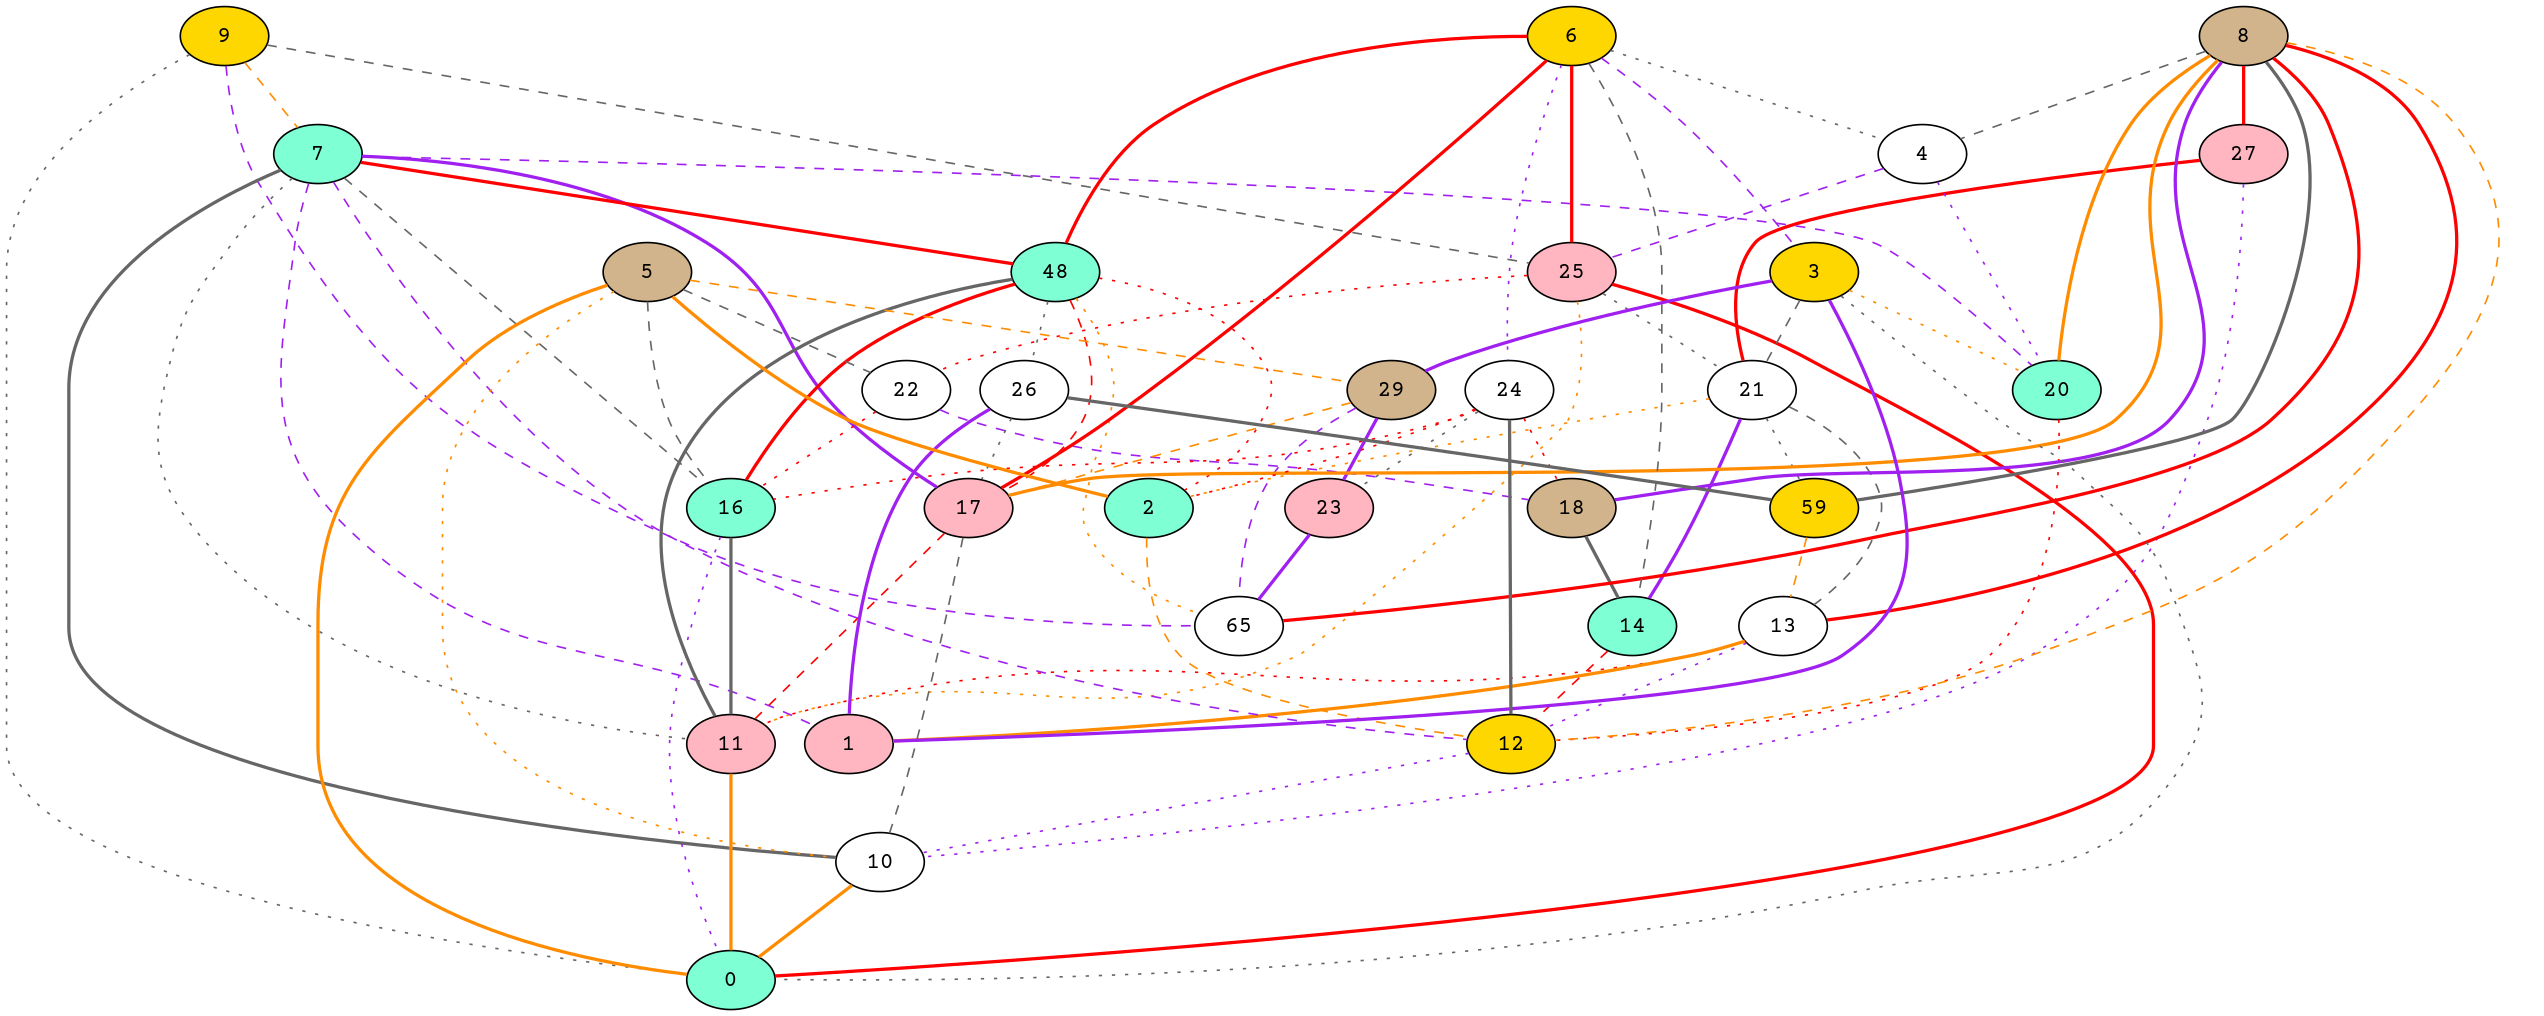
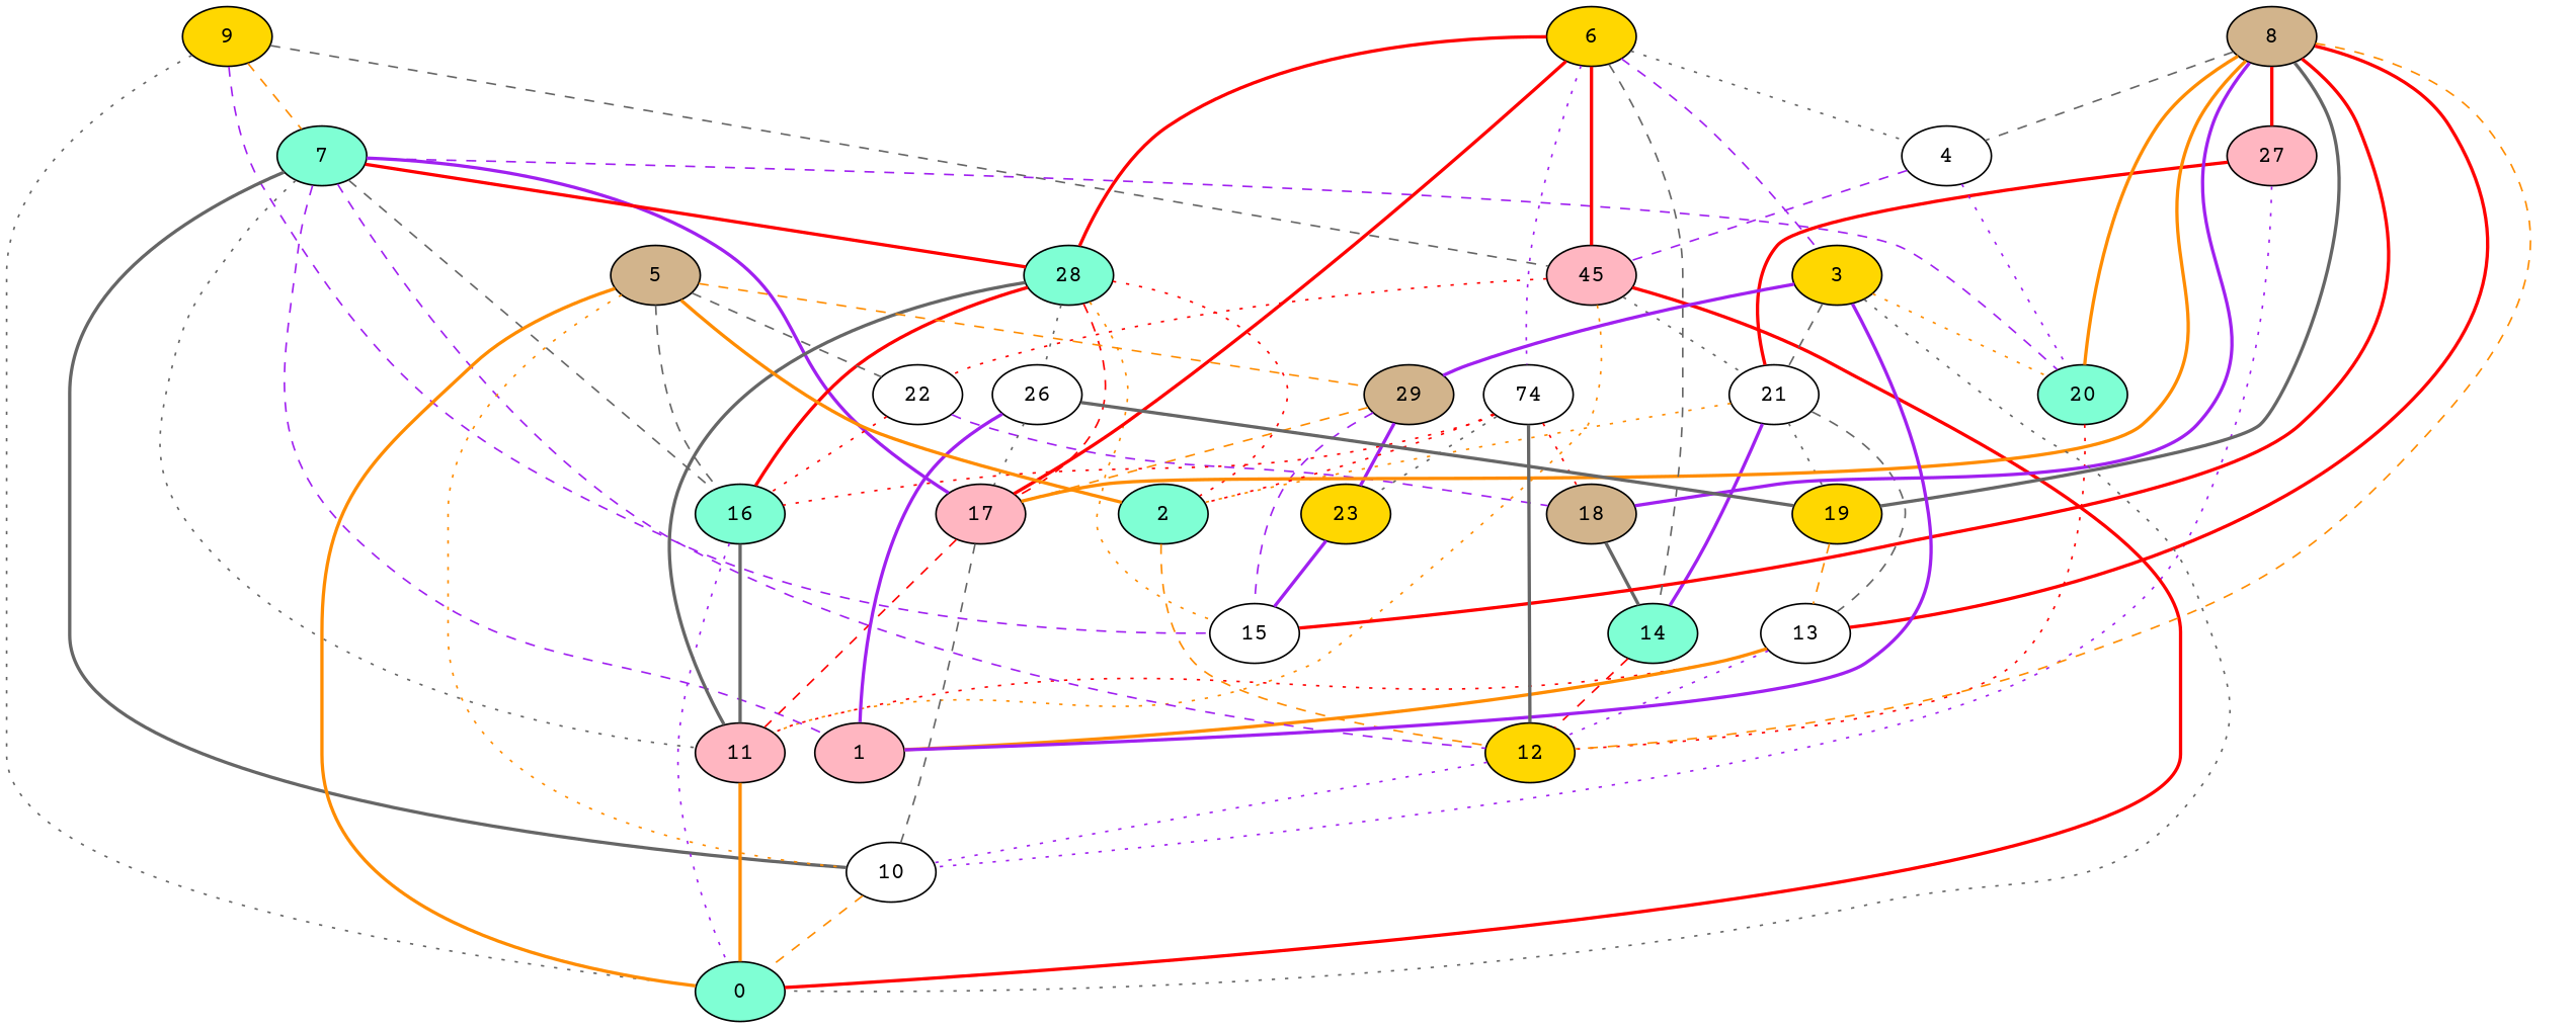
  digraph {
    fontname="Courier Prime"
    node [fillcolor=white fontname="Courier Prime" style=filled]
    edge [color=gray40 dir=none fontname="Courier Prime" style=bold]
    27 [fillcolor=lightpink]
    21
    10
    13
-   19 [fillcolor=gold label=59]
+   19 [fillcolor=gold]
    14 [fillcolor=aquamarine]
    2 [fillcolor=aquamarine]
    0 [fillcolor=aquamarine]
    9 [fillcolor=gold]
-   15 [label=65]
-   25 [fillcolor=lightpink]
+   15
+   25 [fillcolor=lightpink label=45]
    7 [fillcolor=aquamarine]
    22
    11 [fillcolor=lightpink]
    16 [fillcolor=aquamarine]
    17 [fillcolor=lightpink]
    1 [fillcolor=lightpink]
    12 [fillcolor=gold]
    20 [fillcolor=aquamarine]
-   28 [fillcolor=aquamarine label=48]
+   28 [fillcolor=aquamarine]
    18 [fillcolor=tan]
    29 [fillcolor=tan]
-   23 [fillcolor=lightpink]
+   23 [fillcolor=gold]
    8 [fillcolor=tan]
    4
    6 [fillcolor=gold]
    3 [fillcolor=gold]
-   24
+   24 [label=74]
    26
    5 [fillcolor=tan]
    subgraph sub_1 {
      27
      21
      10
      13
      19
      14
      2
      0
      9
      15
      25
      7
      22
      11
      16
      17
      1
      12
      20
      28
      18
      29
      23
      8
      4
      6
      3
      24
      26
      5
    }
    27 -> 21 [color=red]
    27 -> 10 [color=purple style=dotted]
    21 -> 13 [style=dashed]
    21 -> 19 [style=dotted]
    21 -> 14 [color=purple]
    21 -> 2 [color=darkorange style=dotted]
-   10 -> 0 [color=darkorange]
+   10 -> 0 [color=darkorange style=dashed]
    13 -> 11 [color=red style=dotted]
    13 -> 1 [color=darkorange]
    13 -> 12 [color=purple style=dotted]
    19 -> 13 [color=darkorange style=dashed]
    14 -> 12 [color=red style=dashed]
    2 -> 12 [color=darkorange style=dashed]
    9 -> 0 [style=dotted]
    9 -> 15 [color=purple style=dashed]
    9 -> 25 [style=dashed]
    9 -> 7 [color=darkorange style=dashed]
    25 -> 21 [style=dotted]
    25 -> 0 [color=red]
    25 -> 22 [color=red style=dotted]
    25 -> 11 [color=darkorange style=dotted]
    7 -> 10
    7 -> 11 [style=dotted]
    7 -> 16 [style=dashed]
    7 -> 17 [color=purple]
    7 -> 1 [color=purple style=dashed]
    7 -> 12 [color=purple style=dashed]
    7 -> 20 [color=purple style=dashed]
    7 -> 28 [color=red]
    22 -> 16 [color=red style=dotted]
    22 -> 18 [color=purple style=dashed]
    11 -> 0 [color=darkorange]
    16 -> 0 [color=purple style=dotted]
    16 -> 11
    17 -> 10 [style=dashed]
    17 -> 11 [color=red style=dashed]
    12 -> 10 [color=purple style=dotted]
    20 -> 12 [color=red style=dotted]
    28 -> 2 [color=red style=dotted]
    28 -> 15 [color=darkorange style=dotted]
    28 -> 11
    28 -> 16 [color=red]
    28 -> 17 [color=red style=dashed]
    28 -> 26 [style=dotted]
    18 -> 14
    29 -> 15 [color=purple style=dashed]
    29 -> 17 [color=darkorange style=dashed]
    29 -> 23 [color=purple]
    23 -> 15 [color=purple]
    8 -> 27 [color=red]
    8 -> 13 [color=red]
    8 -> 19
    8 -> 15 [color=red]
    8 -> 17 [color=darkorange]
    8 -> 12 [color=darkorange style=dashed]
    8 -> 20 [color=darkorange]
    8 -> 18 [color=purple]
    8 -> 4 [style=dashed]
    4 -> 25 [color=purple style=dashed]
    4 -> 20 [color=purple style=dotted]
    6 -> 14 [style=dashed]
    6 -> 25 [color=red]
    6 -> 17 [color=red]
    6 -> 28 [color=red]
    6 -> 4 [style=dotted]
    6 -> 3 [color=purple style=dashed]
    6 -> 24 [color=purple style=dotted]
    3 -> 21 [style=dashed]
    3 -> 0 [style=dotted]
    3 -> 1 [color=purple]
    3 -> 20 [color=darkorange style=dotted]
    3 -> 29 [color=purple]
    24 -> 2 [color=red style=dotted]
    24 -> 16 [color=red style=dotted]
    24 -> 12
    24 -> 18 [color=red style=dotted]
    24 -> 23 [style=dotted]
    26 -> 19
    26 -> 17 [style=dotted]
    26 -> 1 [color=purple]
    5 -> 10 [color=darkorange style=dotted]
    5 -> 2 [color=darkorange]
    5 -> 0 [color=darkorange]
    5 -> 22 [style=dashed]
    5 -> 16 [style=dashed]
    5 -> 29 [color=darkorange style=dashed]
  }
